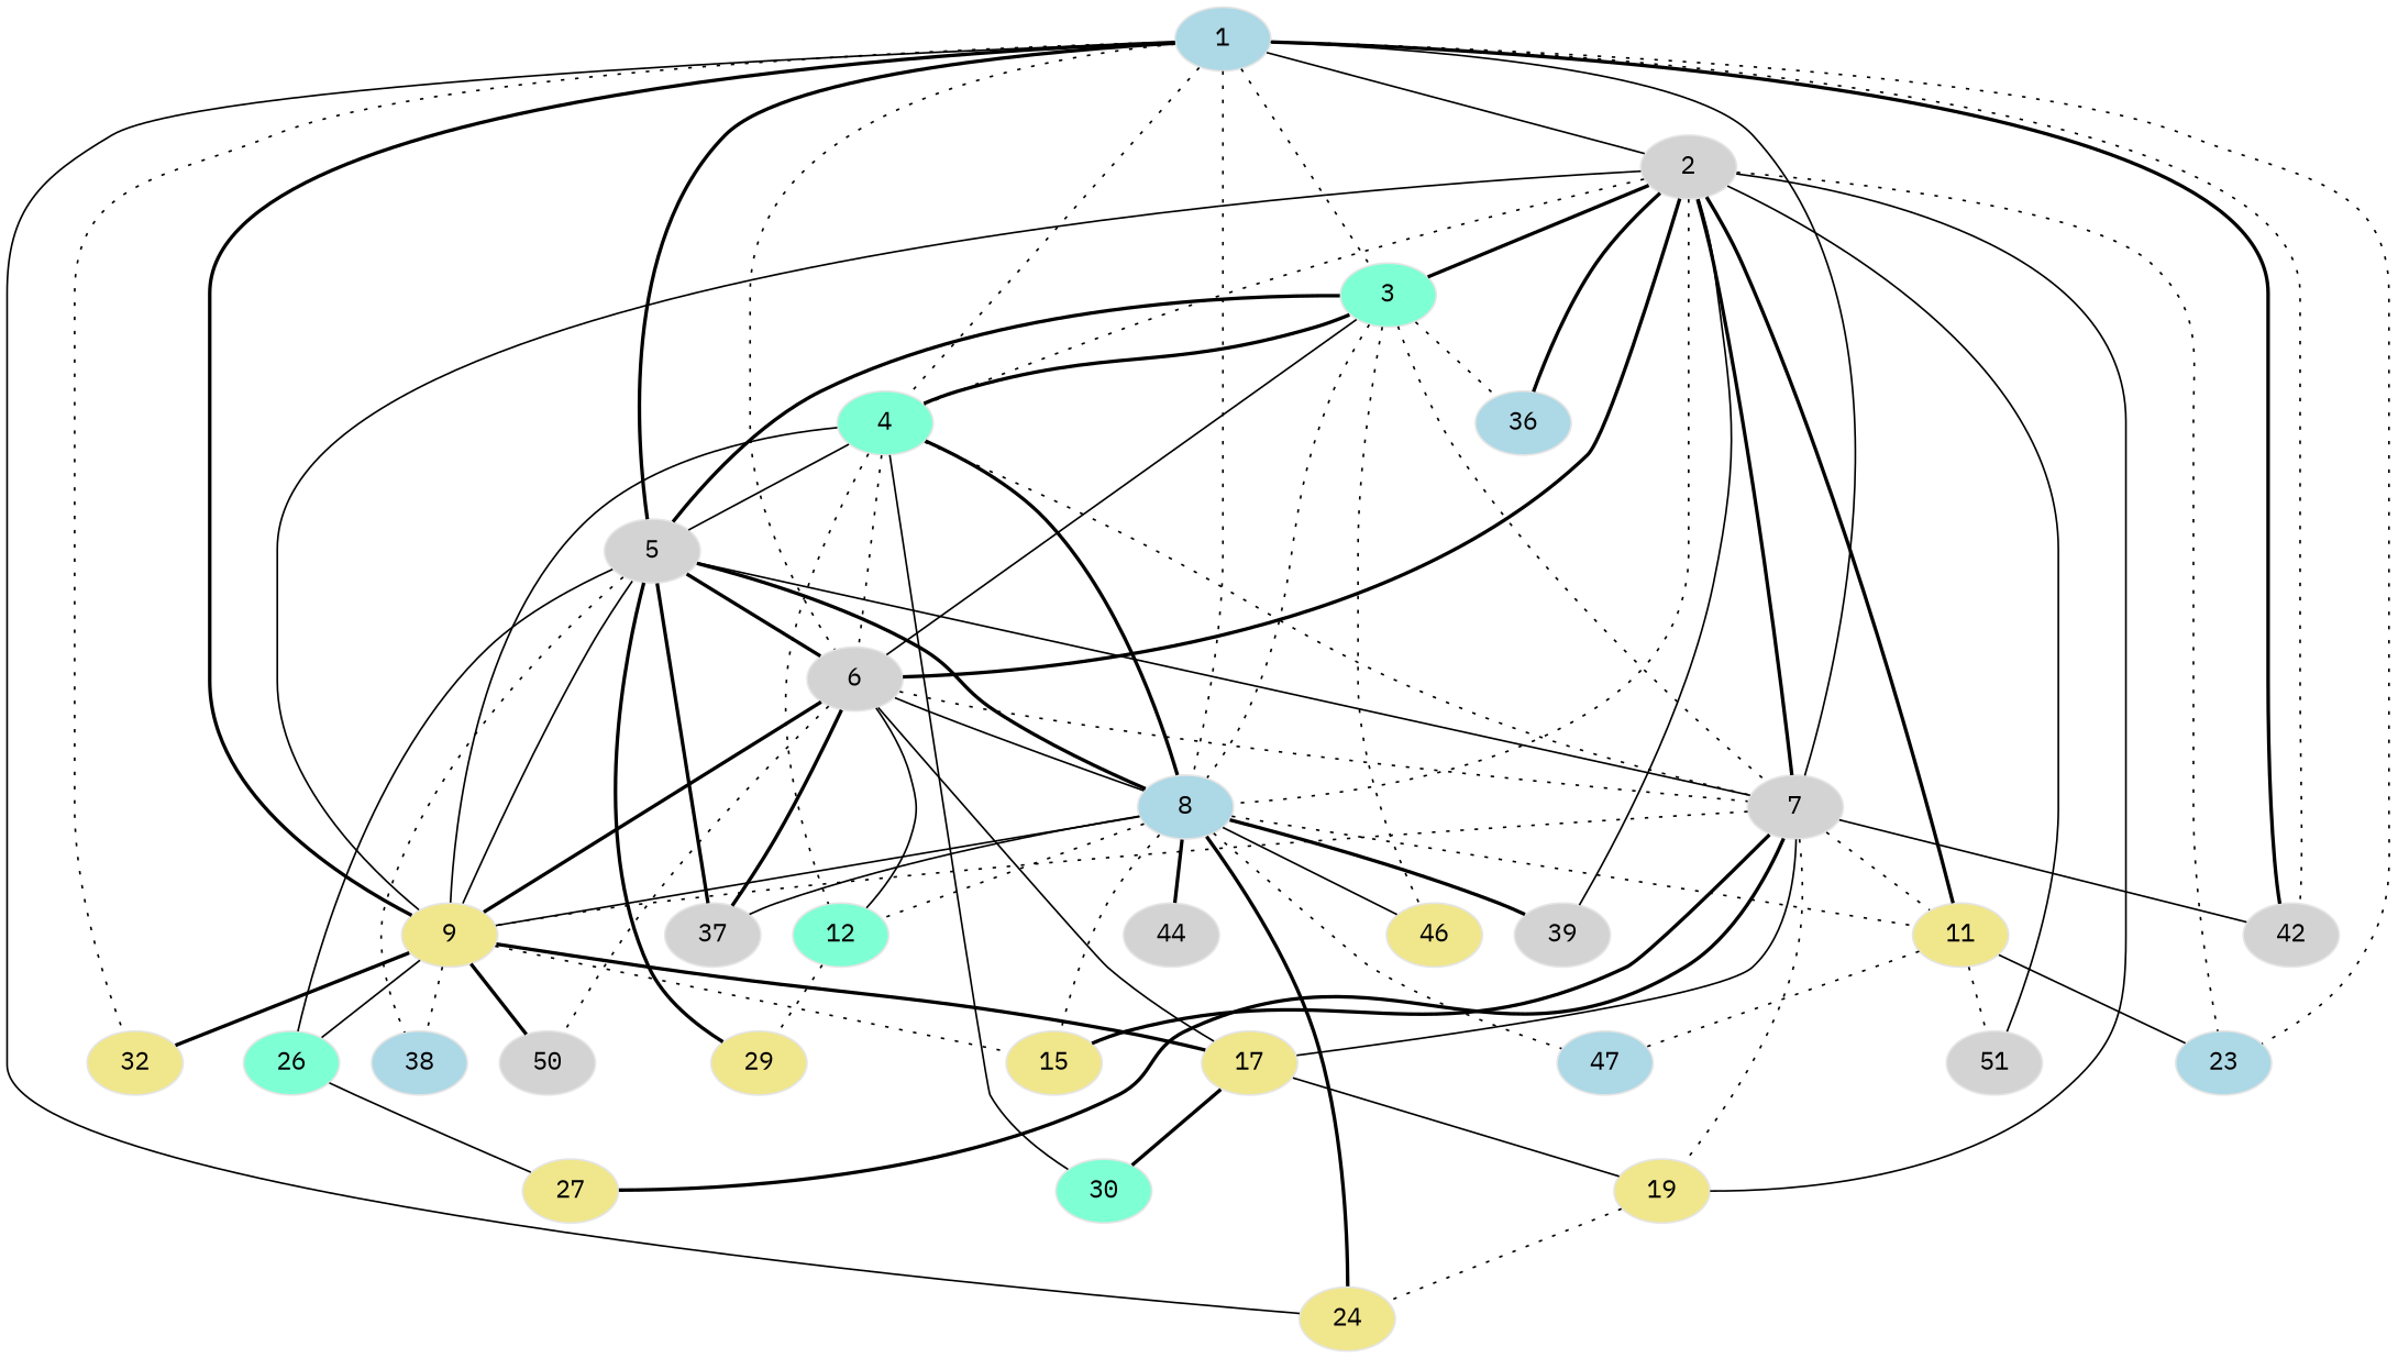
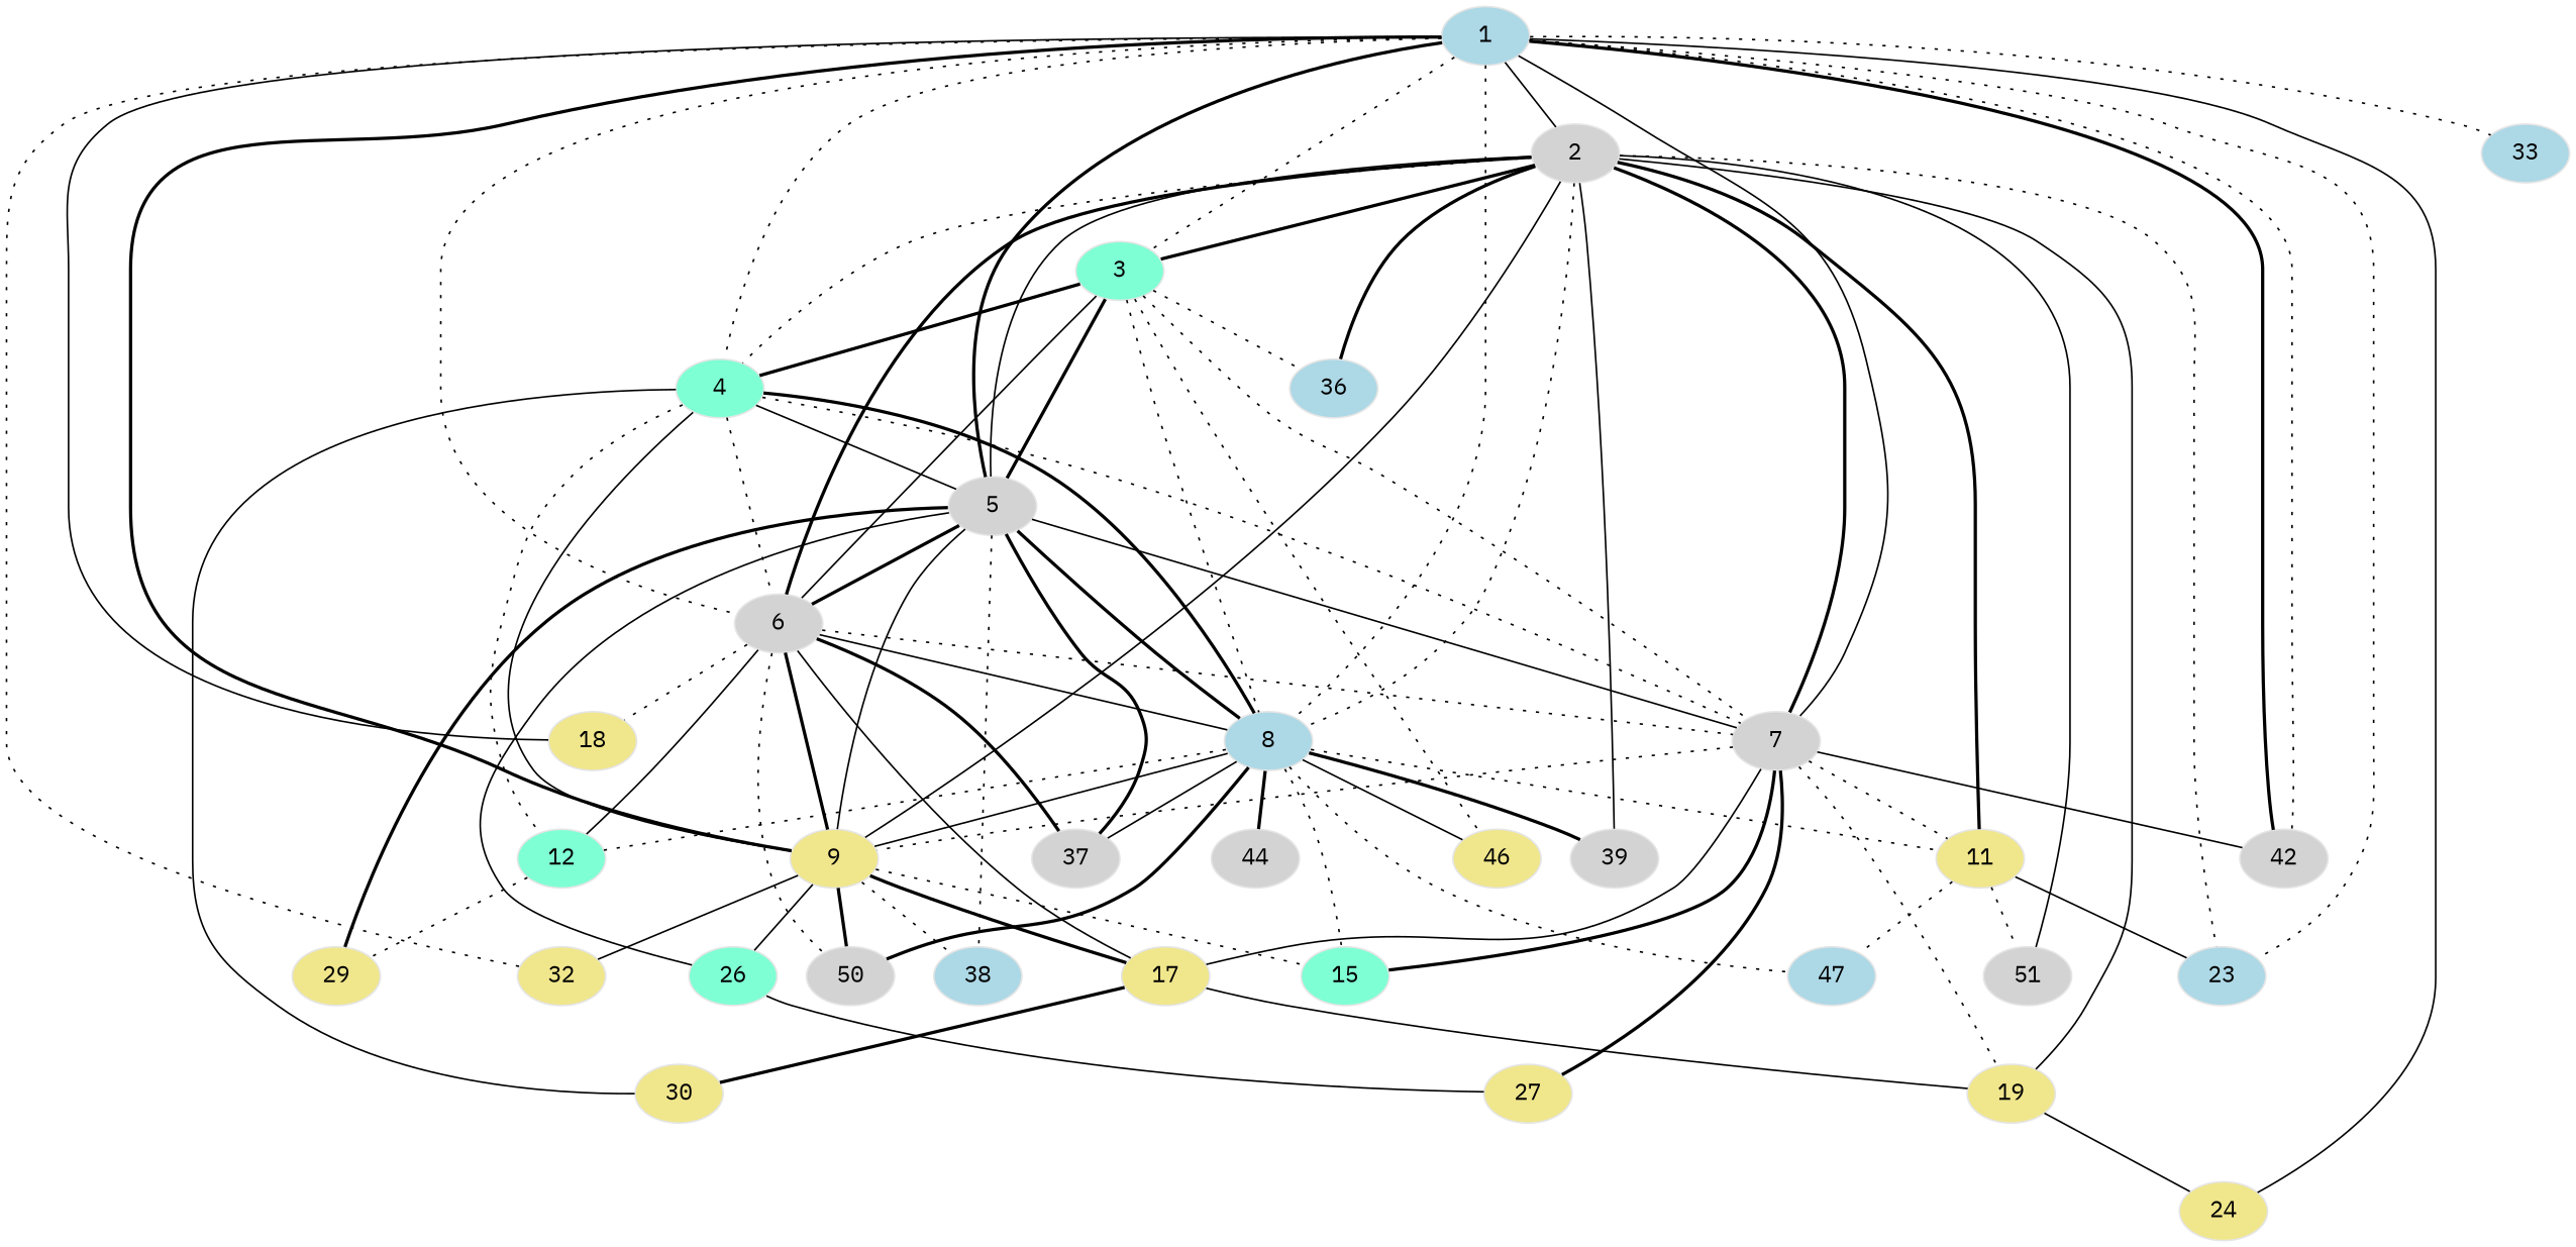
  graph {
    fontname="IBM Plex Mono"
    node [color=gray90 fillcolor=khaki fontname="IBM Plex Mono" style=filled]
    edge [fontname="IBM Plex Mono" style=dotted]
    1 [fillcolor=lightblue super="+16"]
    2 [fillcolor=lightgrey super="+35"]
    3 [fillcolor=aquamarine super="+14"]
    4 [fillcolor=aquamarine super="+31"]
    5 [fillcolor=lightgrey super="+48"]
    6 [fillcolor=lightgrey super="+20"]
    7 [fillcolor=lightgrey super="+28"]
    8 [fillcolor=lightblue super="+10"]
    9 [super="+41"]
+   18
    23 [fillcolor=lightblue super="+43"]
    24 [super="+34"]
    32
+   33 [fillcolor=lightblue]
    42 [fillcolor=lightgrey super="+49"]
    11 [super="+21"]
    19 [super="+25"]
    36 [fillcolor=lightblue]
    39 [fillcolor=lightgrey]
    51 [fillcolor=lightgrey]
    46
    12 [fillcolor=aquamarine super="+13"]
-   30 [fillcolor=aquamarine]
+   30
    26 [fillcolor=aquamarine]
    29 [super="+45"]
    37 [fillcolor=lightgrey super="+40"]
    38 [fillcolor=lightblue]
    17
    50 [fillcolor=lightgrey]
-   15 [super="+22"]
+   15 [fillcolor=aquamarine super="+22"]
    27
    44 [fillcolor=lightgrey]
    47 [fillcolor=lightblue]
    1 -- 2 [style=solid]
    1 -- 3
    1 -- 4
    1 -- 5 [style=bold]
    1 -- 6
    1 -- 7 [style=solid]
    1 -- 8 [weight=2]
    1 -- 9 [style=bold]
+   1 -- 18 [style=solid]
    1 -- 23
    1 -- 24 [style=solid]
    1 -- 32
+   1 -- 33
    1 -- 42 [style=bold]
    1 -- 42
    2 -- 3 [style=bold]
    2 -- 4
+   2 -- 5 [style=solid]
    2 -- 6 [style=bold]
    2 -- 7 [style=bold]
    2 -- 8 [weight=2]
    2 -- 9 [style=solid weight=2]
    2 -- 23
    2 -- 11 [style=bold]
    2 -- 19 [style=solid]
    2 -- 36 [style=bold]
    2 -- 39 [style=solid]
    2 -- 51 [style=solid]
    3 -- 4 [style=bold]
    3 -- 5 [style=bold weight=2]
    3 -- 6 [style=solid]
    3 -- 7
    3 -- 8 [weight=2]
    3 -- 36
    3 -- 46
    4 -- 5 [style=solid]
    4 -- 6 [weight=2]
    4 -- 7
    4 -- 8 [style=bold weight=2]
    4 -- 9 [style=solid]
    4 -- 12
    4 -- 30 [style=solid]
    5 -- 6 [style=bold weight=3]
    5 -- 7 [style=solid]
    5 -- 8 [style=bold weight=2]
    5 -- 9 [style=solid]
    5 -- 26 [style=solid]
    5 -- 29 [style=bold]
    5 -- 37 [style=bold]
    5 -- 38
    6 -- 7
    6 -- 8 [style=solid weight=2]
    6 -- 9 [style=bold]
+   6 -- 18
    6 -- 12 [style=solid]
    6 -- 37 [style=bold]
    6 -- 17 [style=solid]
    6 -- 50
    7 -- 9
    7 -- 42 [style=solid]
    7 -- 11
    7 -- 19
    7 -- 17 [style=solid weight=2]
    7 -- 15 [style=bold]
    7 -- 27 [style=bold]
    8 -- 9 [style=solid weight=3]
-   8 -- 24 [style=bold]
+   8 -- 50 [style=bold]
    8 -- 11
    8 -- 39 [style=bold]
    8 -- 46 [style=solid]
    8 -- 12
    8 -- 37 [style=solid]
    8 -- 15
    8 -- 44 [style=bold weight=2]
    8 -- 47
-   9 -- 32 [style=bold]
+   9 -- 32 [style=solid]
    9 -- 26 [style=solid]
    9 -- 38
    9 -- 17 [style=bold]
    9 -- 50 [style=bold]
    9 -- 15
    11 -- 23 [style=solid]
    11 -- 51
    11 -- 47
-   19 -- 24
+   19 -- 24 [style=solid]
    12 -- 29
    26 -- 27 [style=solid]
    17 -- 19 [style=solid]
    17 -- 30 [style=bold]
  }
